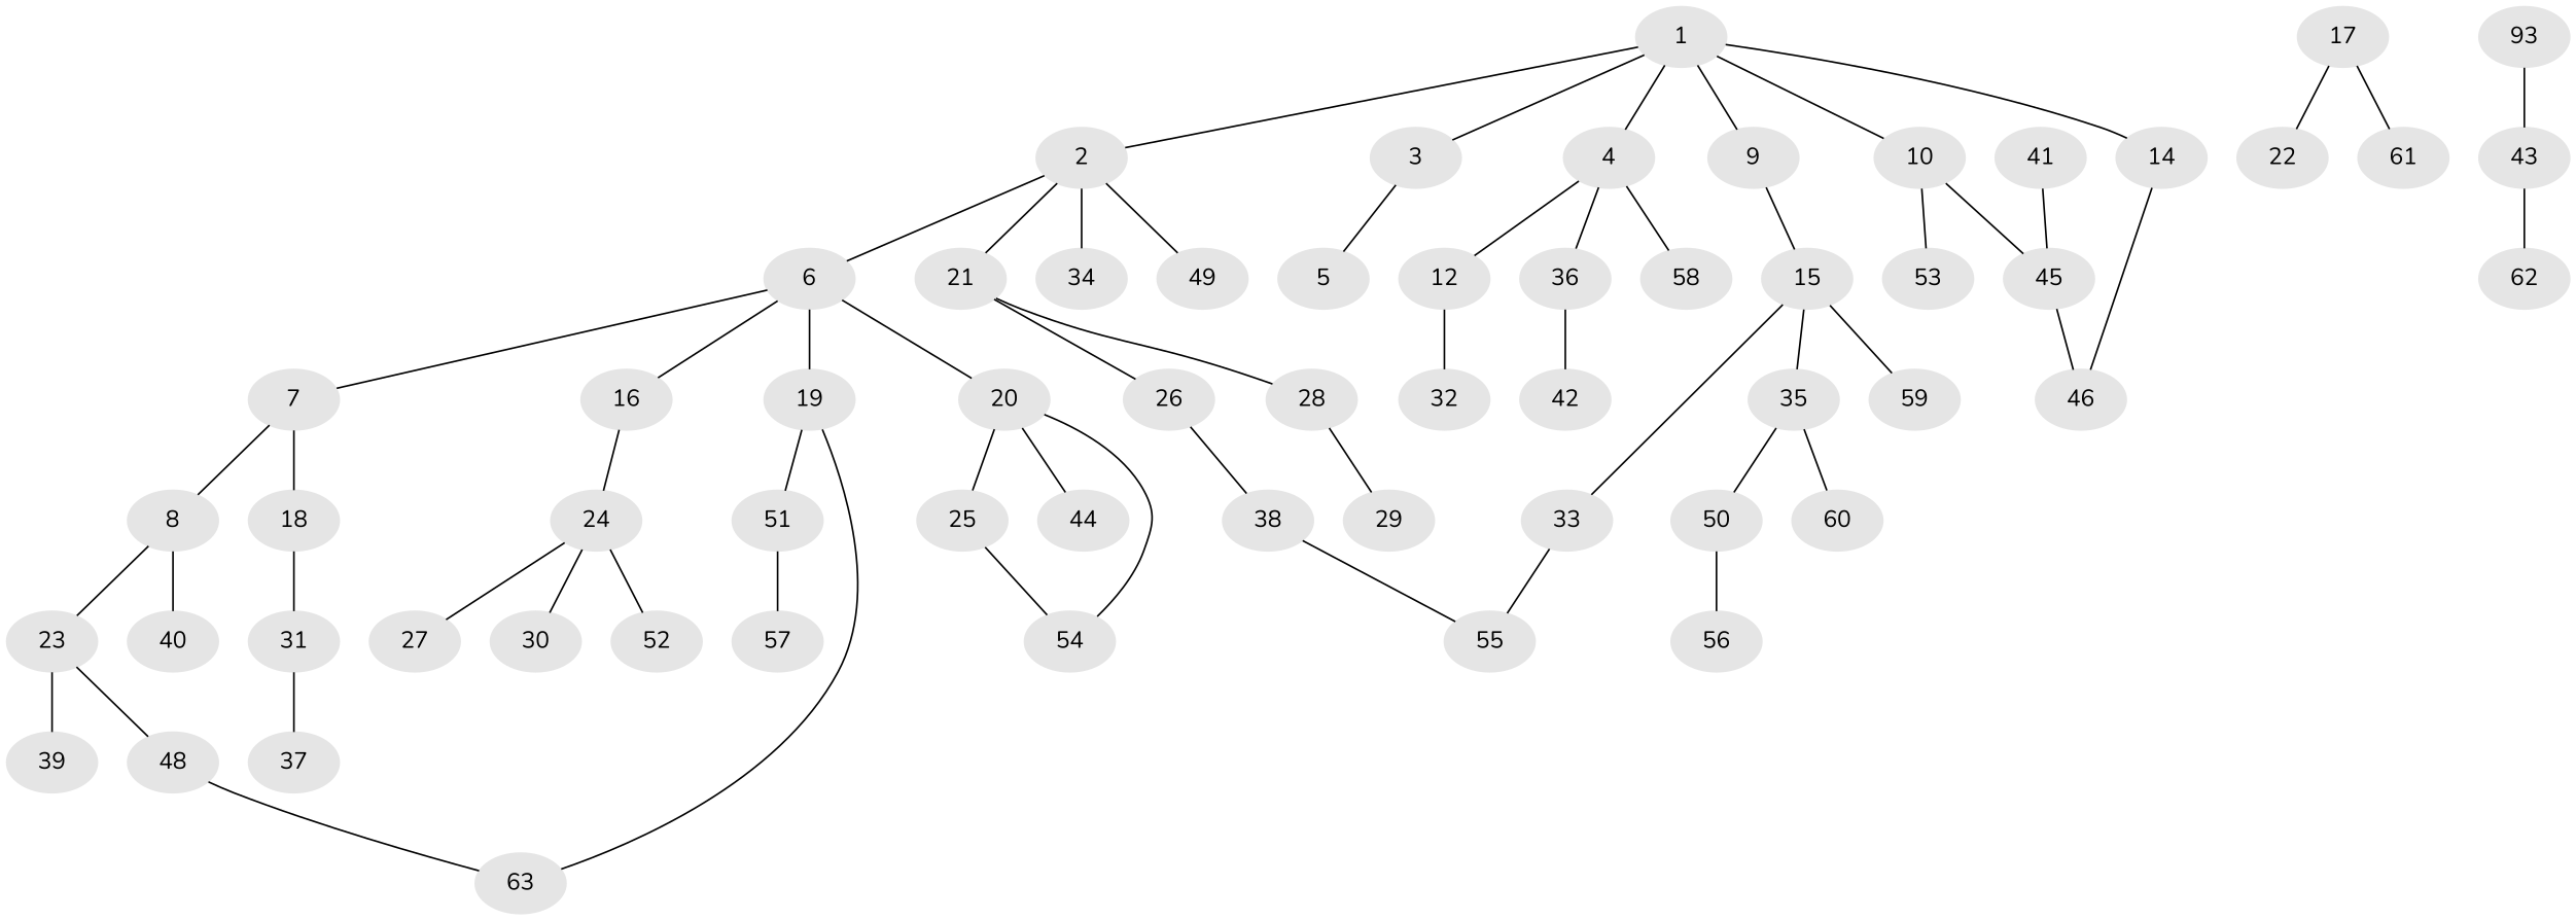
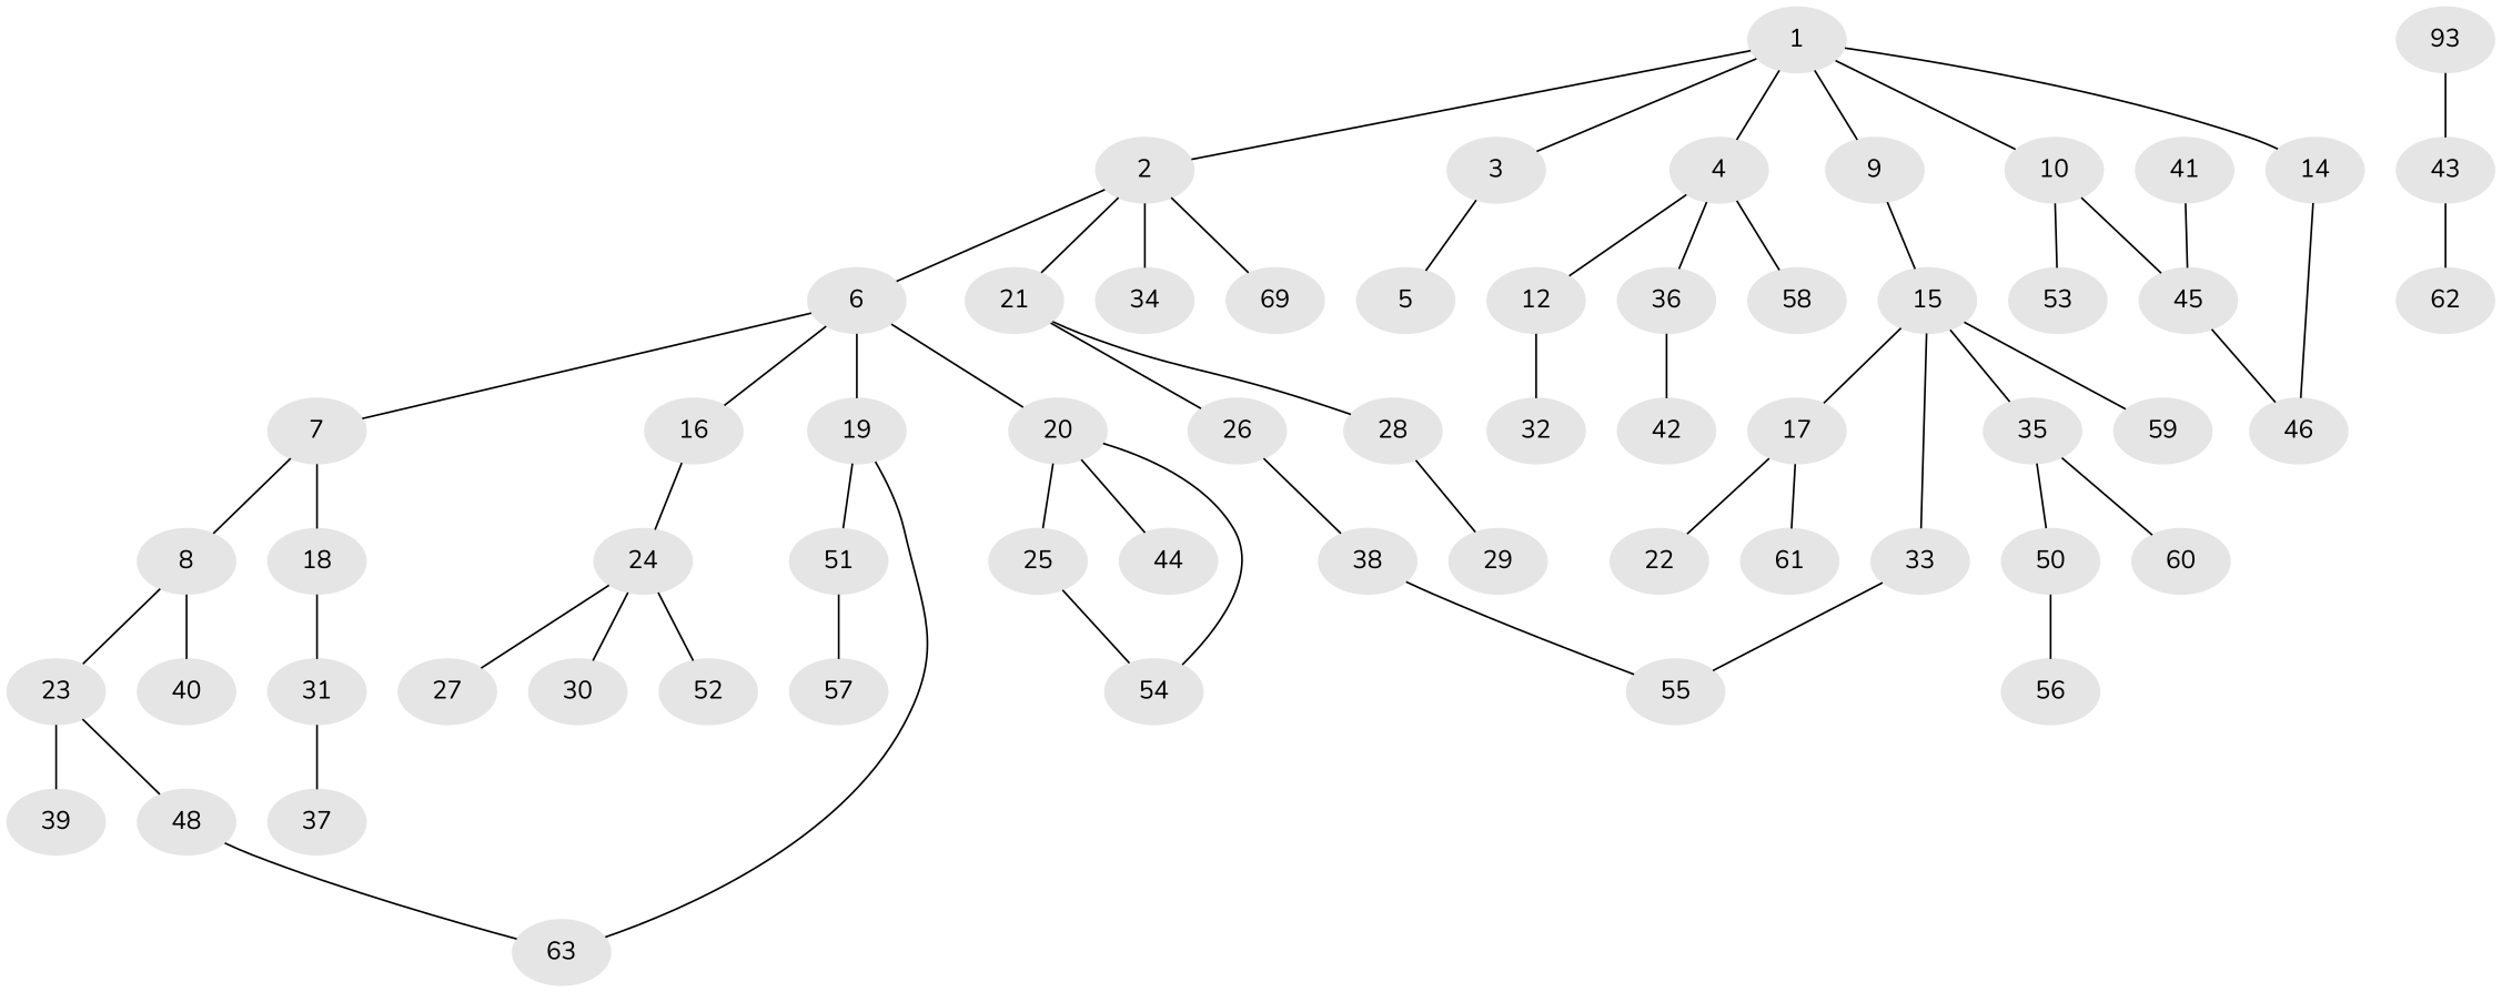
  graph {
    fontname=Nunito
    node [color=gray90 fontname=Nunito style=filled]
    edge [fontname=Nunito weight=1.0]
    1
    2
    3
    4
    9
    10
    14
    6
    21
    34
-   49
+   49 [label=69]
    5
    12
    36
    58
    15
    45
    53
    46
    7
    16
    19
    20
    26
    28
    32
    42
    8
    18
    24
    51
    63
    25
    44
    54
    23
    40
    31
    39
    48
    17
    33
    35
    59
    n45 [label=93]
    43
    41
    62
    22
    61
    55
    50
    60
    27
    30
    52
    37
    57
    38
    29
    56
    1 -- 2
    1 -- 3
    1 -- 4
    1 -- 9
    1 -- 10
    1 -- 14
    2 -- 6
    2 -- 21
    2 -- 34
    2 -- 49
    3 -- 5
    4 -- 12
    4 -- 36
    4 -- 58
    9 -- 15
    10 -- 45
    10 -- 53
    14 -- 46
    6 -- 7
    6 -- 16
    6 -- 19
    6 -- 20
    21 -- 26
    21 -- 28
    12 -- 32
    36 -- 42
+   15 -- 17
    15 -- 33
    15 -- 35
    15 -- 59
    45 -- 46
    7 -- 8
    7 -- 18
    16 -- 24
    19 -- 51
    19 -- 63
    20 -- 25
    20 -- 44
    20 -- 54
    26 -- 38
    28 -- 29
    8 -- 23
    8 -- 40
    18 -- 31
    24 -- 27
    24 -- 30
    24 -- 52
    51 -- 57
    25 -- 54
    23 -- 39
    23 -- 48
    31 -- 37
    48 -- 63
    17 -- 22
    17 -- 61
    33 -- 55
    35 -- 50
    35 -- 60
    n45 -- 43
    43 -- 62
    41 -- 45
    50 -- 56
    38 -- 55
  }
